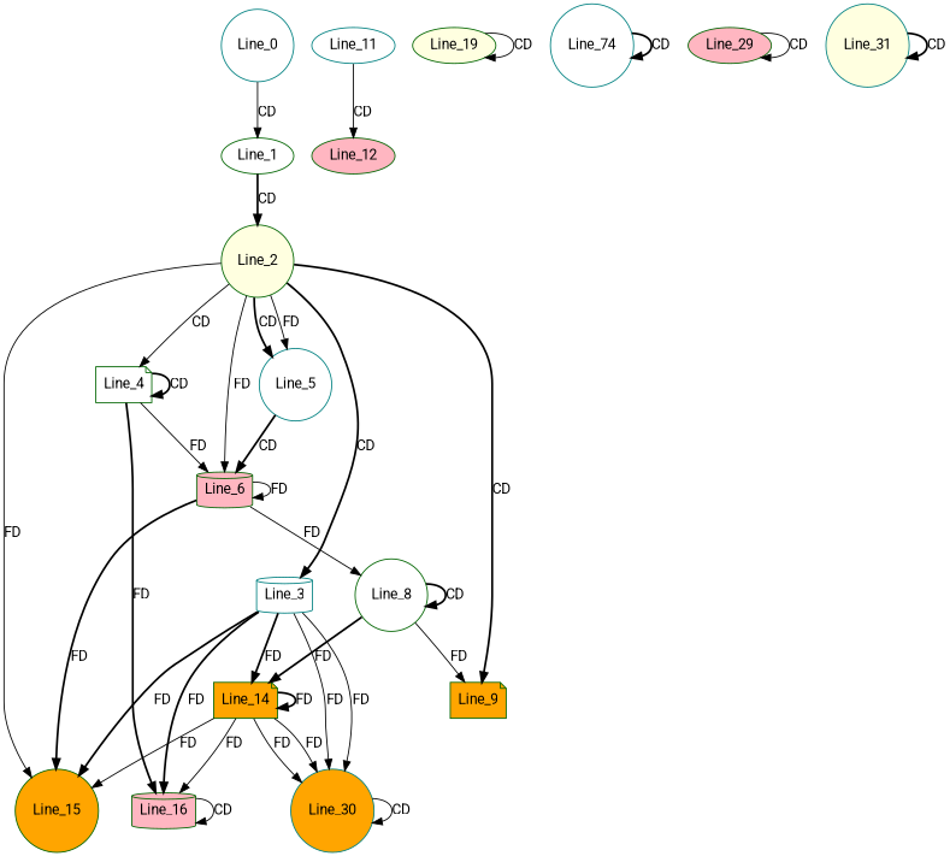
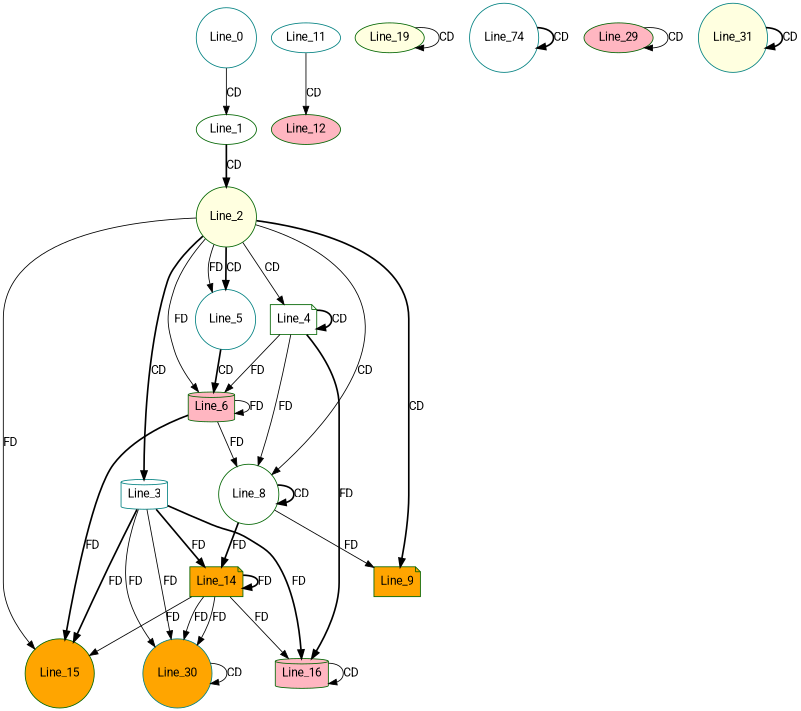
  digraph {
    fontname=Roboto
    node [color=darkgreen fillcolor=white fontname=Roboto shape=circle style=filled]
    edge [fontname=Roboto style=solid]
    Line_0 [color=teal]
    Line_1 [shape=ellipse]
    Line_2 [fillcolor=lightyellow]
    Line_3 [color=teal shape=cylinder]
    Line_4 [shape=note]
    Line_5 [color=teal]
    Line_6 [fillcolor=lightpink shape=cylinder]
    Line_8
    Line_9 [fillcolor=orange shape=note]
    Line_15 [fillcolor=orange]
    Line_14 [fillcolor=orange shape=note]
    Line_16 [fillcolor=lightpink shape=cylinder]
    Line_30 [color=teal fillcolor=orange]
    Line_11 [color=teal shape=ellipse]
    Line_12 [fillcolor=lightpink shape=ellipse]
    Line_19 [fillcolor=lightyellow shape=ellipse]
    n17 [color=teal label=Line_74]
    Line_29 [fillcolor=lightpink shape=ellipse]
    Line_31 [color=teal fillcolor=lightyellow]
    Line_0 -> Line_1 [label=CD]
    Line_1 -> Line_2 [label=CD style=bold]
    Line_2 -> Line_3 [label=CD style=bold]
    Line_2 -> Line_4 [label=CD]
    Line_2 -> Line_5 [label=CD style=bold]
    Line_2 -> Line_5 [label=FD]
    Line_2 -> Line_6 [label=FD]
+   Line_2 -> Line_8 [label=CD]
    Line_2 -> Line_9 [label=CD style=bold]
    Line_2 -> Line_15 [label=FD]
    Line_3 -> Line_15 [label=FD style=bold]
    Line_3 -> Line_14 [label=FD style=bold]
    Line_3 -> Line_16 [label=FD style=bold]
    Line_3 -> Line_30 [label=FD]
    Line_3 -> Line_30 [label=FD]
    Line_4 -> Line_4 [label=CD style=bold]
    Line_4 -> Line_6 [label=FD]
+   Line_4 -> Line_8 [label=FD]
    Line_4 -> Line_16 [label=FD style=bold]
    Line_5 -> Line_6 [label=CD style=bold]
    Line_6 -> Line_6 [label=FD]
    Line_6 -> Line_8 [label=FD]
    Line_6 -> Line_15 [label=FD style=bold]
    Line_8 -> Line_8 [label=CD style=bold]
    Line_8 -> Line_9 [label=FD]
    Line_8 -> Line_14 [label=FD style=bold]
    Line_14 -> Line_15 [label=FD]
    Line_14 -> Line_14 [label=FD style=bold]
    Line_14 -> Line_16 [label=FD]
    Line_14 -> Line_30 [label=FD]
    Line_14 -> Line_30 [label=FD]
    Line_16 -> Line_16 [label=CD]
    Line_30 -> Line_30 [label=CD]
    Line_11 -> Line_12 [label=CD]
    Line_19 -> Line_19 [label=CD]
    n17 -> n17 [label=CD style=bold]
    Line_29 -> Line_29 [label=CD]
    Line_31 -> Line_31 [label=CD style=bold]
  }
